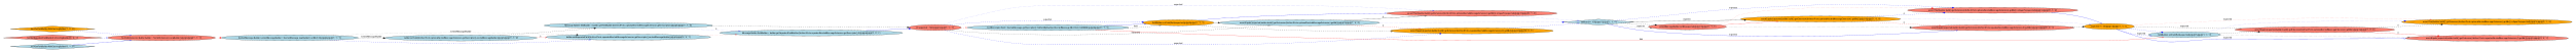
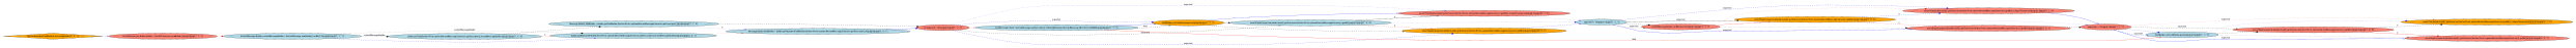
  digraph {
    fontname="Roboto Condensed"
    rankdir=LR
    node [fillcolor=lightblue fontname="Roboto Condensed" shape=ellipse style=filled]
    edge [arrowhead=onormal color=blue fontname="Roboto Condensed" style=dashed]
-   n1 [label="expected += 100@@@11@@@['1', '1', '1']" shape=diamond]
+   n1 [label="expected += 100@@@11@@@['1', '1', '1']"]
    n2 [fillcolor=salmon label="assertEquals(expected,builder.build().getExtension(UnittestProto.repeatedNestedMessageExtension,0).getBb())@@@13@@@['0', '0', '1']"]
    n3 [fillcolor=orange label="assertEquals(expected,builder.build().getExtension(UnittestProto.optionalNestedMessageExtension).getBb())@@@13@@@['1', '0', '0']"]
    n4 [fillcolor=salmon label="nestedMessageBuilder.setBb(expected)@@@12@@@['1', '1', '1']"]
    n5 [fillcolor=salmon label="assertThat(builder.build().getExtension(UnittestProto.optionalNestedMessageExtension).getBb()).isEqualTo(expected)@@@13@@@['0', '1', '0']"]
-   n6 [fillcolor=orange label="expected += 100@@@14@@@['1', '1', '1']"]
+   n6 [fillcolor=salmon label="expected += 100@@@14@@@['1', '1', '1']"]
    n7 [fillcolor=salmon label="assertEquals(expected,builder.build().getExtension(UnittestProto.optionalNestedMessageExtension).getBb())@@@16@@@['1', '0', '0']"]
    n8 [fillcolor=orange label="assertThat(builder.build().getExtension(UnittestProto.optionalNestedMessageExtension).getBb()).isEqualTo(expected)@@@16@@@['0', '1', '0']"]
    n9 [fillcolor=salmon label="assertEquals(expected,builder.build().getExtension(UnittestProto.repeatedNestedMessageExtension,0).getBb())@@@16@@@['0', '0', '1']"]
    n10 [label="builder.setField(UnittestProto.optionalNestedMessageExtension.getDescriptor(),nestedMessageBuilder)@@@5@@@['1', '1', '0']"]
    n11 [label="Message.Builder fieldBuilder = builder.getFieldBuilder(UnittestProto.optionalNestedMessageExtension.getDescriptor())@@@6@@@['1', '1', '0']"]
    n12 [label="builder.addRepeatedField(UnittestProto.repeatedNestedMessageExtension.getDescriptor(),nestedMessageBuilder)@@@5@@@['0', '0', '1']"]
    n13 [fillcolor=salmon label="int expected = 7432@@@7@@@['1', '1', '1']"]
    n14 [label="Message.Builder fieldBuilder = builder.getRepeatedFieldBuilder(UnittestProto.repeatedNestedMessageExtension.getDescriptor(),0)@@@6@@@['0', '0', '1']"]
-   n15 [fillcolor=orange label="testGetFieldBuilderWithExistingBuilder['1', '0', '0']" shape=diamond]
    n16 [fillcolor=salmon label="TestAllExtensions.Builder builder = TestAllExtensions.newBuilder()@@@3@@@['1', '1', '1']"]
    n17 [label="NestedMessage.Builder nestedMessageBuilder = NestedMessage.newBuilder().setBb(123)@@@4@@@['1', '1', '1']"]
    n18 [label="fieldBuilder.setField(field,expected)@@@15@@@['1', '1', '1']"]
    n19 [fillcolor=orange label="fieldBuilder.setField(field,expected)@@@9@@@['1', '1', '1']"]
    n20 [label="assertEquals(expected,builder.build().getExtension(UnittestProto.optionalNestedMessageExtension).getBb())@@@10@@@['1', '0', '0']"]
    n21 [fillcolor=orange label="assertEquals(expected,builder.build().getExtension(UnittestProto.repeatedNestedMessageExtension,0).getBb())@@@10@@@['0', '0', '1']"]
    n22 [fillcolor=salmon label="assertThat(builder.build().getExtension(UnittestProto.optionalNestedMessageExtension).getBb()).isEqualTo(expected)@@@10@@@['0', '1', '0']"]
    n23 [label="FieldDescriptor field = NestedMessage.getDescriptor().findFieldByNumber(NestedMessage.BB_FIELD_NUMBER)@@@8@@@['1', '1', '1']"]
-   n24 [fillcolor=salmon label="testGetRepeatedFieldBuilderForExistingBuilder['0', '0', '1']" shape=diamond]
-   n25 [label="testGetFieldBuilderWithExistingBuilder['0', '1', '0']" shape=diamond]
+   n24 [fillcolor=orange label="testGetRepeatedFieldBuilderForExistingBuilder['0', '0', '1']" shape=diamond]
    n1 -> n2 [label=expected style=solid]
    n1 -> n3 [arrowhead=diamond color=black label=expected style=solid]
    n1 -> n4 [arrowhead=diamond color=black]
    n1 -> n4 [color=black label=expected style=dotted]
    n1 -> n5 [arrowhead=diamond label=expected]
    n2 -> n6 [arrowhead=diamond color=black]
    n3 -> n2 [color=red label=0]
    n3 -> n5 [arrowhead=diamond label=0]
    n3 -> n6 [style=dotted]
    n4 -> n2 [arrowhead=diamond color=black style=dotted]
    n4 -> n3 [color=red style=solid]
    n4 -> n5 [arrowhead=diamond color=red style=dotted]
    n5 -> n6 [style=solid]
    n6 -> n7 [color=black label=expected]
    n6 -> n8 [color=red label=expected style=dotted]
    n6 -> n9 [label=expected style=solid]
    n6 -> n18 [label=expected]
    n6 -> n18 [arrowhead=diamond]
    n7 -> n8 [arrowhead=diamond color=black label=0]
    n7 -> n9 [arrowhead=diamond color=red label=0 style=solid]
    n10 -> n11 [arrowhead=diamond color=black]
    n10 -> n12 [color=red label=0]
    n11 -> n13 [arrowhead=diamond color=black]
    n11 -> n14 [label=0 style=dotted]
    n12 -> n14 [color=red style=dotted]
    n13 -> n19 [arrowhead=diamond label=expected]
    n13 -> n20 [color=black label=expected]
    n13 -> n21 [arrowhead=diamond label=expected]
    n13 -> n22 [label=expected style=dotted]
    n13 -> n23 [color=red]
    n14 -> n13 [arrowhead=diamond style=solid]
-   n15 -> n16
    n16 -> n17 [arrowhead=diamond color=red style=dotted]
    n17 -> n10 [arrowhead=diamond color=black style=dotted]
    n17 -> n10 [color=black label=nestedMessageBuilder style=dotted]
    n17 -> n12
    n17 -> n12 [arrowhead=diamond color=black label=nestedMessageBuilder style=dotted]
    n18 -> n7 [arrowhead=diamond color=black]
    n18 -> n8 [arrowhead=diamond style=dotted]
    n18 -> n9 [color=black style=dotted]
    n19 -> n20 [arrowhead=diamond color=black style=solid]
    n19 -> n21 [color=black]
    n19 -> n22 [style=solid]
    n20 -> n1 [arrowhead=diamond style=dotted]
    n20 -> n21 [color=red label=0]
    n20 -> n22 [color=black label=0 style=solid]
    n21 -> n1
    n22 -> n1 [style=dotted]
    n23 -> n18 [color=red label=field style=solid]
    n23 -> n19 [color=black label=field]
    n23 -> n19 [style=solid]
    n24 -> n16
-   n25 -> n16 [style=solid]
  }
